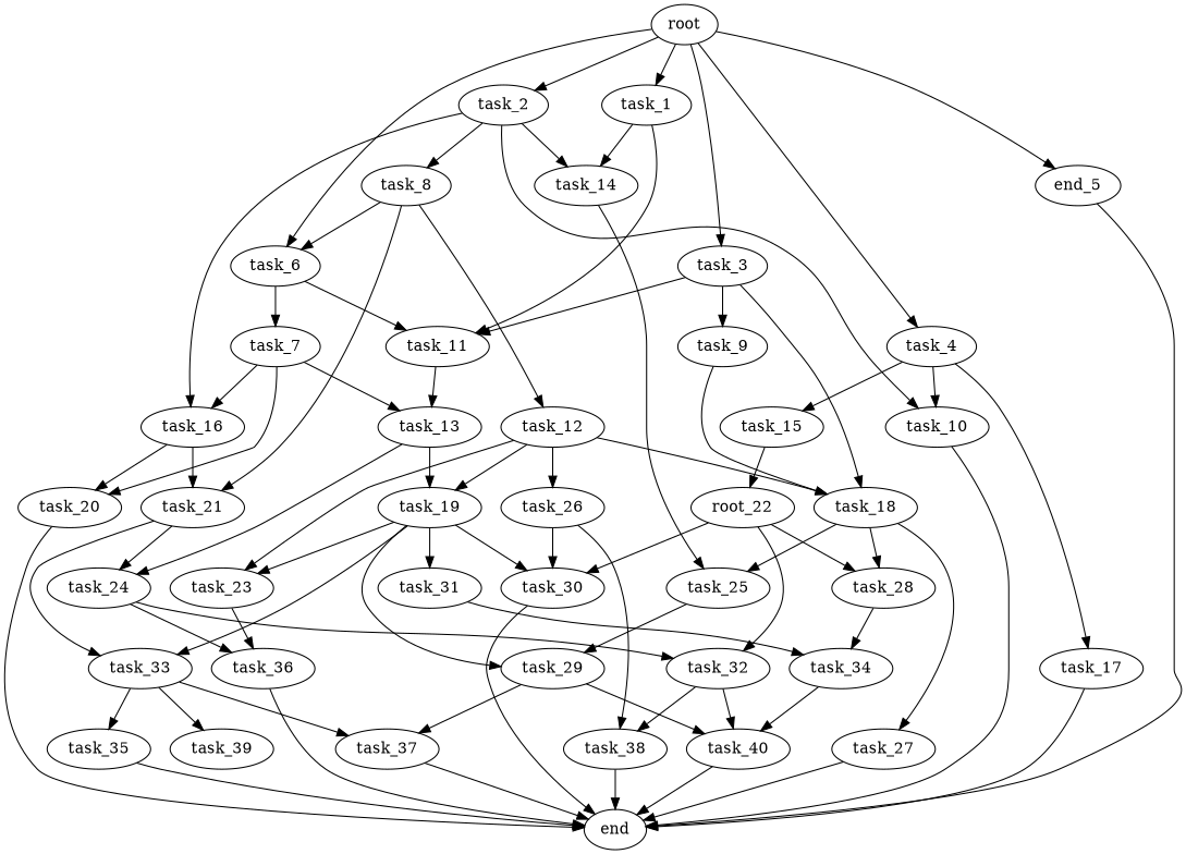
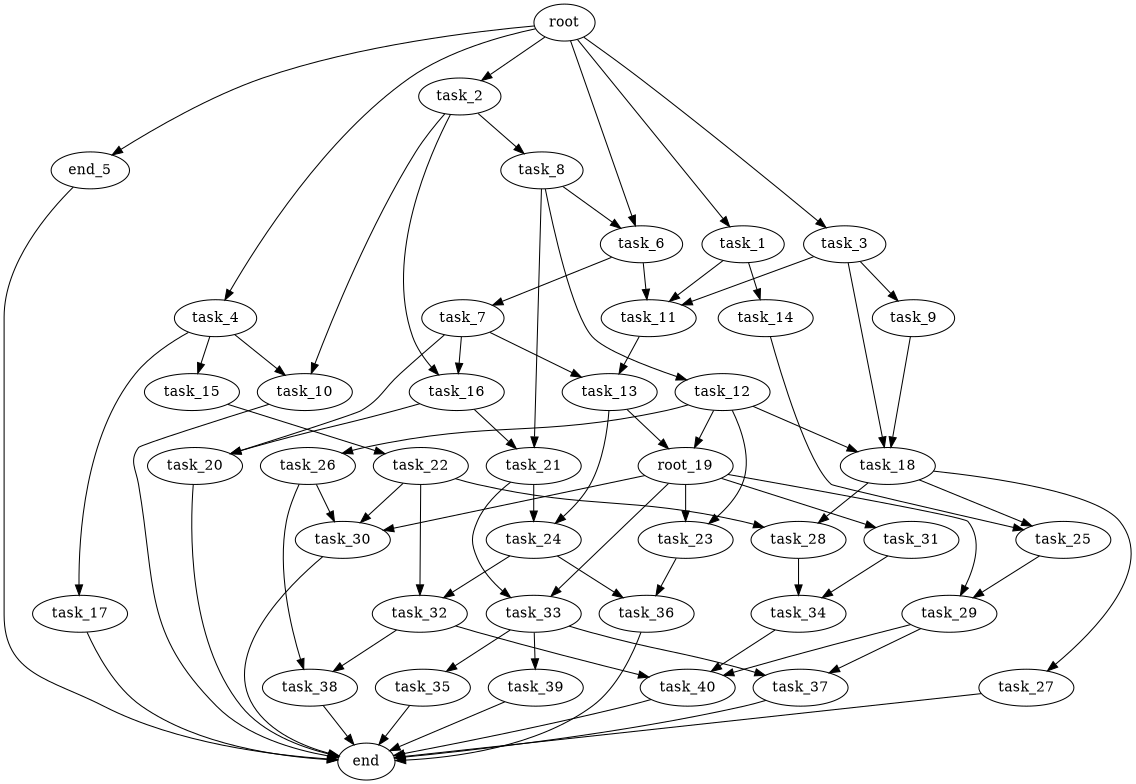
  digraph {
    root
    task_1
    task_2
    task_3
    task_4
    n6 [label=end_5]
    task_6
    task_11
    task_14
    task_8
    task_10
    task_16
    task_9
    task_18
    task_15
    task_17
    end
    task_7
    task_13
    task_25
    task_12
    task_21
    task_20
-   task_22 [label=root_22]
-   task_19
+   task_22
+   task_19 [label=root_19]
    task_24
    task_23
    task_26
    task_33
    task_27
    task_28
    task_29
    task_30
    task_31
    task_36
    task_38
    task_32
    task_34
    task_37
    task_40
    task_35
    task_39
    root -> task_1
    root -> task_2
    root -> task_3
    root -> task_4
    root -> n6
    root -> task_6
    task_1 -> task_11
    task_1 -> task_14
-   task_2 -> task_14
    task_2 -> task_8
    task_2 -> task_10
    task_2 -> task_16
    task_3 -> task_11
    task_3 -> task_9
    task_3 -> task_18
    task_4 -> task_10
    task_4 -> task_15
    task_4 -> task_17
    n6 -> end
    task_6 -> task_11
    task_6 -> task_7
    task_11 -> task_13
    task_14 -> task_25
    task_8 -> task_6
    task_8 -> task_12
    task_8 -> task_21
    task_10 -> end
    task_16 -> task_21
    task_16 -> task_20
    task_9 -> task_18
    task_18 -> task_25
    task_18 -> task_27
    task_18 -> task_28
    task_15 -> task_22
    task_17 -> end
    task_7 -> task_16
    task_7 -> task_13
    task_7 -> task_20
    task_13 -> task_19
    task_13 -> task_24
    task_25 -> task_29
    task_12 -> task_18
    task_12 -> task_19
    task_12 -> task_23
    task_12 -> task_26
    task_21 -> task_24
    task_21 -> task_33
    task_20 -> end
    task_22 -> task_28
    task_22 -> task_30
    task_22 -> task_32
    task_19 -> task_23
    task_19 -> task_33
    task_19 -> task_29
    task_19 -> task_30
    task_19 -> task_31
    task_24 -> task_36
    task_24 -> task_32
    task_23 -> task_36
    task_26 -> task_30
    task_26 -> task_38
    task_33 -> task_37
    task_33 -> task_35
    task_33 -> task_39
    task_27 -> end
    task_28 -> task_34
    task_29 -> task_37
    task_29 -> task_40
    task_30 -> end
    task_31 -> task_34
    task_36 -> end
    task_38 -> end
    task_32 -> task_38
    task_32 -> task_40
    task_34 -> task_40
    task_37 -> end
    task_40 -> end
    task_35 -> end
+   task_39 -> end
  }
